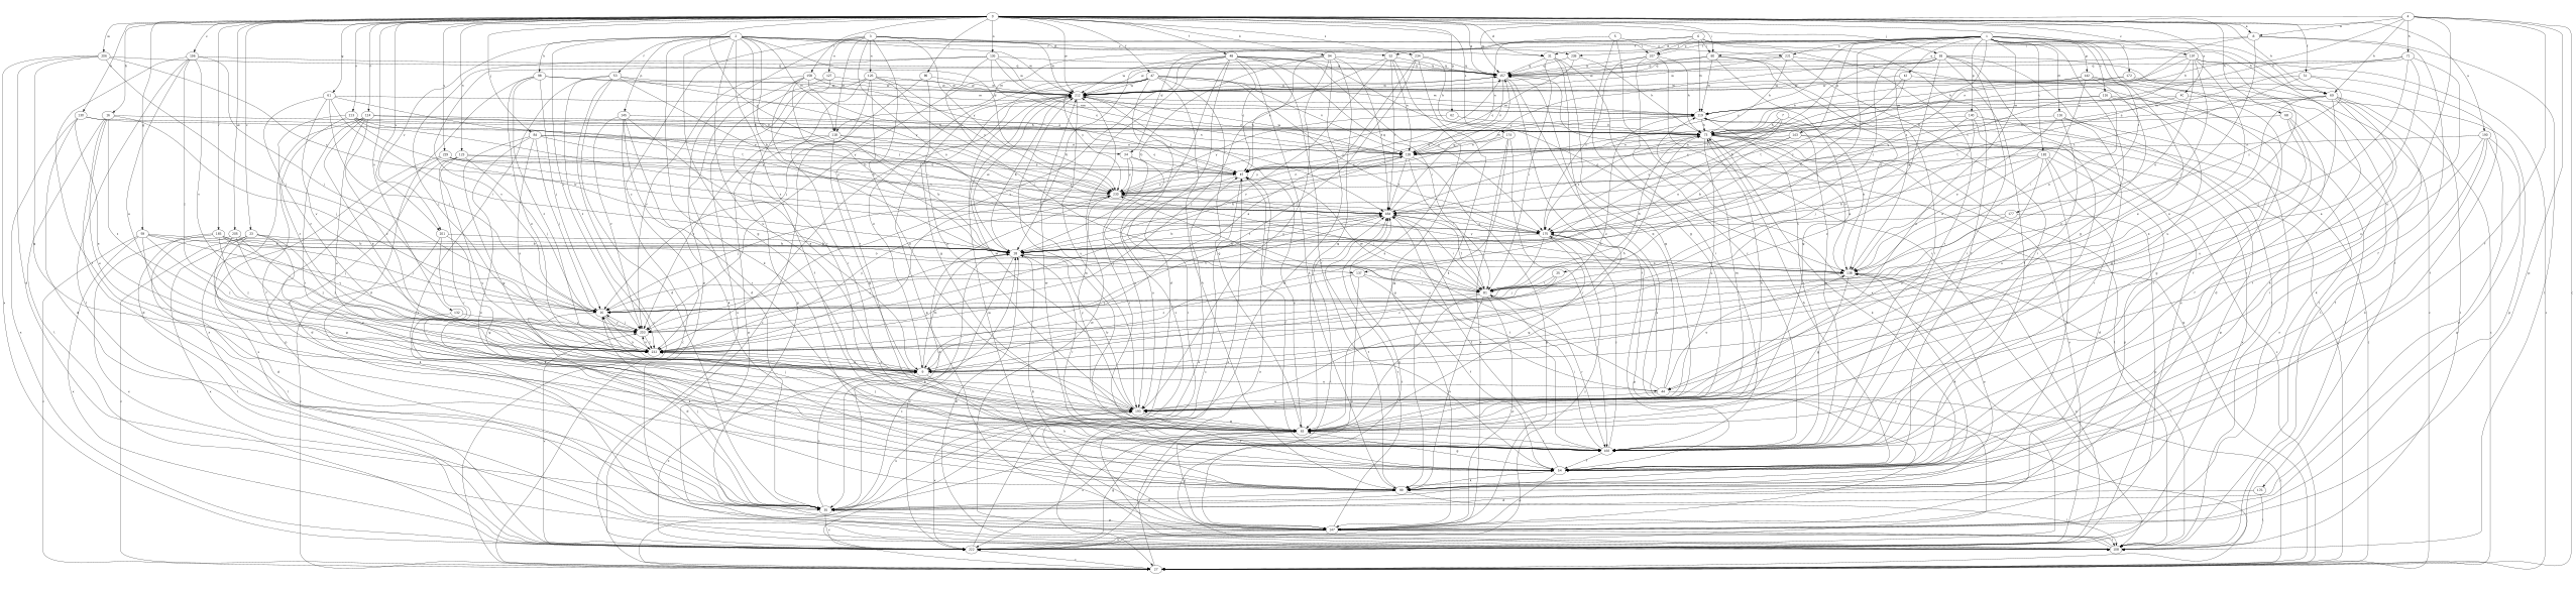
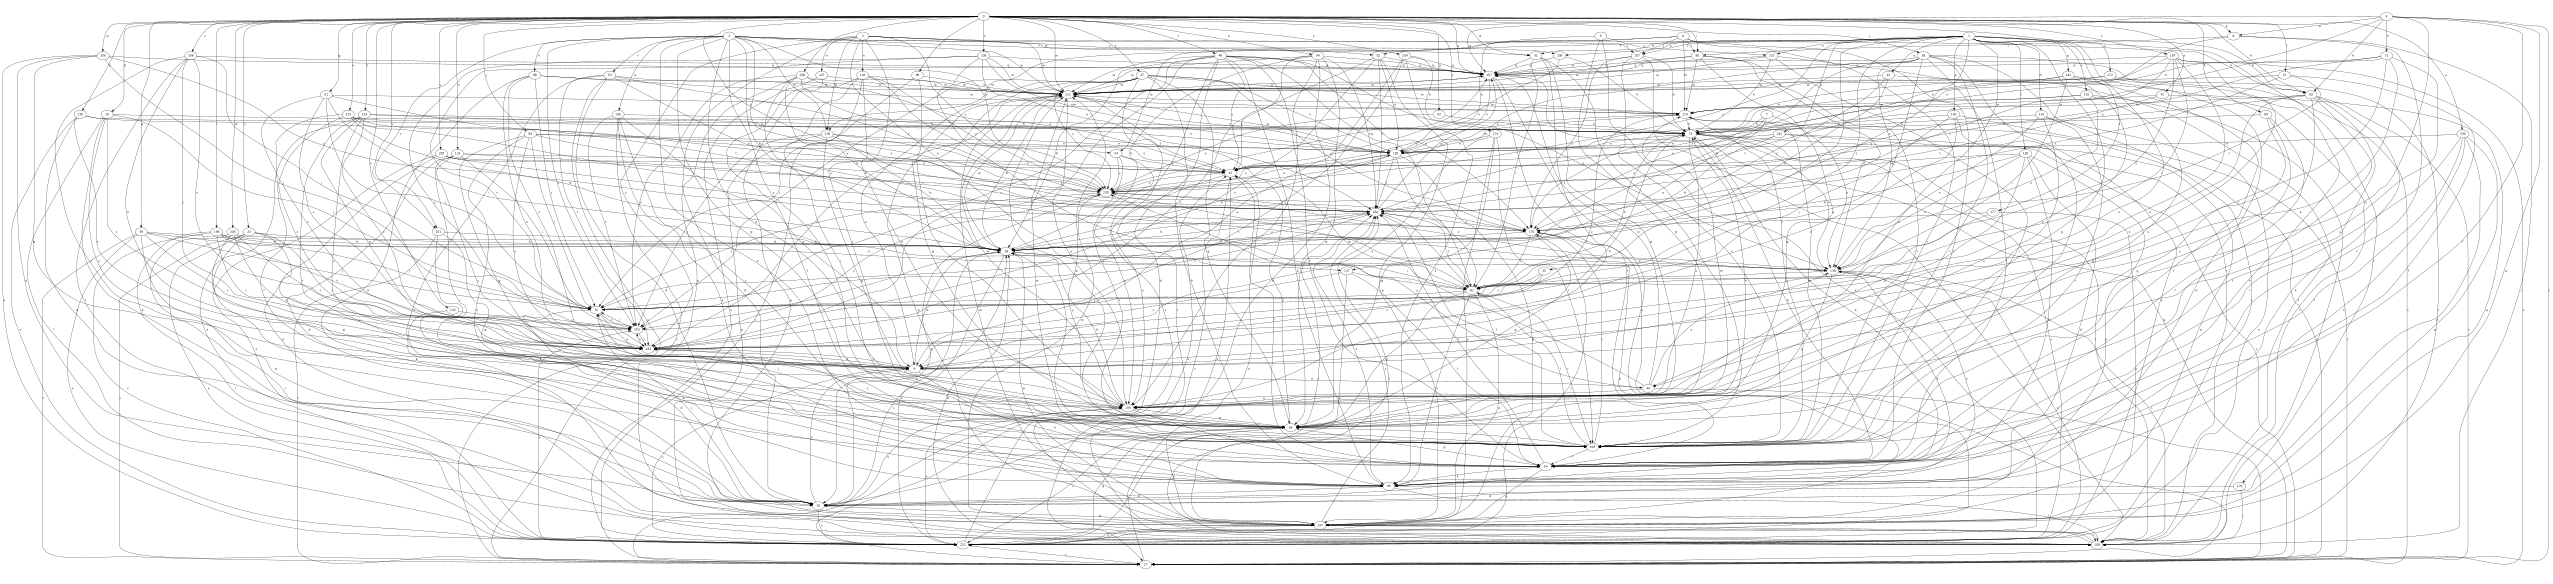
  strict digraph {
    fontname=Nunito
    node [fontname=Nunito]
    edge [fontname=Nunito]
    0
    8
    16
    23
    31
    40
    47
    48
    51
    59
    61
    62
    68
    69
    80
    84
    88
    89
    94
    123
    124
    130
    132
    136
    157
    158
    165
    172
    174
    190
    196
    197
    201
    205
    206
    212
    213
    229
    230
    234
    203
    54
    128
    108
    90
    193
    n47 [label=232]
    73
    35
    18
    99
    27
    222
    63
    166
    81
    184
    147
    119
    175
    9
    138
    45
    1
    25
    42
    44
    52
    107
    116
    140
    142
    143
    176
    177
    182
    216
    221
    238
    2
    34
    53
    98
    118
    145
    3
    126
    127
    137
    4
    71
    5
    6
    7
    0 -> 8 [label=a]
    0 -> 16 [label=b]
    0 -> 23 [label=c]
    0 -> 31 [label=d]
    0 -> 40 [label=e]
    0 -> 47 [label=f]
    0 -> 48 [label=f]
    0 -> 51 [label=f]
    0 -> 59 [label=g]
    0 -> 61 [label=g]
    0 -> 62 [label=g]
    0 -> 68 [label=h]
    0 -> 69 [label=h]
    0 -> 80 [label=i]
    0 -> 84 [label=j]
    0 -> 88 [label=j]
    0 -> 89 [label=j]
    0 -> 94 [label=k]
    0 -> 123 [label=n]
    0 -> 124 [label=n]
    0 -> 130 [label=o]
    0 -> 132 [label=o]
    0 -> 136 [label=o]
    0 -> 157 [label=q]
    0 -> 158 [label=r]
    0 -> 165 [label=r]
    0 -> 172 [label=s]
    0 -> 174 [label=s]
    0 -> 190 [label=u]
    0 -> 196 [label=v]
    0 -> 197 [label=v]
    0 -> 201 [label=v]
    0 -> 205 [label=w]
    0 -> 206 [label=w]
    0 -> 212 [label=w]
    0 -> 213 [label=x]
    0 -> 229 [label=y]
    0 -> 230 [label=y]
    0 -> 234 [label=z]
    8 -> 80 [label=i]
-   8 -> 203 [label=v]
    8 -> 54 [label=f]
    8 -> 128 [label=n]
    8 -> 108 [label=l]
    16 -> 108 [label=l]
    16 -> 90 [label=j]
    16 -> 193 [label=u]
    16 -> n47 [label=z]
    16 -> 73 [label=h]
    16 -> 35 [label=d]
    23 -> 193 [label=u]
    23 -> n47 [label=z]
    23 -> 18 [label=b]
    23 -> 99 [label=k]
    23 -> 27 [label=c]
    23 -> 222 [label=x]
    31 -> 157 [label=q]
    31 -> 193 [label=u]
    31 -> 63 [label=g]
    31 -> 166 [label=r]
    31 -> 81 [label=i]
    40 -> 184 [label=t]
    40 -> 147 [label=p]
    40 -> 119 [label=m]
    47 -> 212 [label=w]
    47 -> 230 [label=y]
    47 -> 203 [label=v]
    47 -> 128 [label=n]
    47 -> 108 [label=l]
    47 -> 193 [label=u]
    47 -> 99 [label=k]
    47 -> 63 [label=g]
    47 -> 119 [label=m]
    47 -> 175 [label=s]
    47 -> 9 [label=a]
    48 -> 157 [label=q]
    48 -> 212 [label=w]
    48 -> 203 [label=v]
    48 -> 54 [label=f]
    48 -> n47 [label=z]
    48 -> 35 [label=d]
    48 -> 18 [label=b]
    48 -> 99 [label=k]
    48 -> 27 [label=c]
    48 -> 81 [label=i]
    48 -> 175 [label=s]
    48 -> 138 [label=o]
    48 -> 45 [label=e]
    51 -> 212 [label=w]
    51 -> 54 [label=f]
    51 -> 184 [label=t]
    51 -> 175 [label=s]
    59 -> 90 [label=j]
    59 -> n47 [label=z]
    59 -> 35 [label=d]
    59 -> 18 [label=b]
    59 -> 27 [label=c]
    59 -> 222 [label=x]
    59 -> 138 [label=o]
    61 -> 203 [label=v]
    61 -> 90 [label=j]
    61 -> n47 [label=z]
    61 -> 81 [label=i]
    61 -> 184 [label=t]
    61 -> 119 [label=m]
    62 -> 230 [label=y]
    62 -> 73 [label=h]
    68 -> 54 [label=f]
    68 -> 73 [label=h]
    68 -> 63 [label=g]
    68 -> 166 [label=r]
    69 -> 230 [label=y]
    69 -> 54 [label=f]
    69 -> 193 [label=u]
    69 -> 99 [label=k]
    69 -> 27 [label=c]
    69 -> 166 [label=r]
    69 -> 119 [label=m]
    69 -> 9 [label=a]
    80 -> 157 [label=q]
    80 -> 212 [label=w]
    80 -> 63 [label=g]
    80 -> 166 [label=r]
    80 -> 119 [label=m]
    80 -> 138 [label=o]
    84 -> 230 [label=y]
    84 -> 128 [label=n]
    84 -> 90 [label=j]
    84 -> 99 [label=k]
    84 -> 63 [label=g]
    84 -> 9 [label=a]
    84 -> 45 [label=e]
    88 -> 157 [label=q]
    88 -> 230 [label=y]
    88 -> 54 [label=f]
    88 -> 108 [label=l]
    88 -> 18 [label=b]
    88 -> 27 [label=c]
    88 -> 222 [label=x]
    88 -> 166 [label=r]
    88 -> 9 [label=a]
    88 -> 138 [label=o]
    89 -> 212 [label=w]
    89 -> 90 [label=j]
    89 -> 63 [label=g]
    94 -> 157 [label=q]
    94 -> 212 [label=w]
    94 -> 193 [label=u]
    94 -> 35 [label=d]
    94 -> 18 [label=b]
    94 -> 63 [label=g]
    94 -> 184 [label=t]
    94 -> 45 [label=e]
    123 -> 90 [label=j]
    123 -> 193 [label=u]
    123 -> 35 [label=d]
    123 -> 166 [label=r]
    123 -> 184 [label=t]
    123 -> 45 [label=e]
    124 -> 128 [label=n]
    124 -> 193 [label=u]
    124 -> n47 [label=z]
    124 -> 73 [label=h]
    124 -> 222 [label=x]
    124 -> 166 [label=r]
    124 -> 9 [label=a]
    130 -> 73 [label=h]
    130 -> 35 [label=d]
    130 -> 222 [label=x]
    130 -> 9 [label=a]
    130 -> 45 [label=e]
    132 -> 203 [label=v]
    132 -> 99 [label=k]
    136 -> 157 [label=q]
    136 -> 212 [label=w]
    136 -> 230 [label=y]
    136 -> 203 [label=v]
    136 -> 128 [label=n]
    136 -> n47 [label=z]
    136 -> 45 [label=e]
    157 -> 212 [label=w]
    157 -> 54 [label=f]
    157 -> 128 [label=n]
    157 -> 222 [label=x]
    158 -> 212 [label=w]
    158 -> 203 [label=v]
    158 -> 35 [label=d]
    158 -> 18 [label=b]
    158 -> 184 [label=t]
    158 -> 138 [label=o]
    158 -> 45 [label=e]
    165 -> 203 [label=v]
    165 -> 108 [label=l]
    165 -> 90 [label=j]
    165 -> n47 [label=z]
    165 -> 18 [label=b]
    165 -> 222 [label=x]
    172 -> 212 [label=w]
    172 -> 108 [label=l]
    172 -> 73 [label=h]
    172 -> 99 [label=k]
    174 -> 128 [label=n]
    174 -> 222 [label=x]
    174 -> 63 [label=g]
    174 -> 166 [label=r]
    174 -> 9 [label=a]
    190 -> 54 [label=f]
    190 -> 128 [label=n]
    190 -> 35 [label=d]
    190 -> 99 [label=k]
    190 -> 166 [label=r]
    190 -> 147 [label=p]
    196 -> 157 [label=q]
    196 -> 203 [label=v]
    196 -> 54 [label=f]
    196 -> 108 [label=l]
    196 -> 90 [label=j]
    196 -> n47 [label=z]
    196 -> 9 [label=a]
    197 -> 157 [label=q]
    197 -> 193 [label=u]
    197 -> 73 [label=h]
    197 -> 27 [label=c]
    197 -> 81 [label=i]
    197 -> 184 [label=t]
    197 -> 9 [label=a]
    197 -> 138 [label=o]
    201 -> 18 [label=b]
    201 -> 99 [label=k]
    201 -> 27 [label=c]
    201 -> 63 [label=g]
    205 -> 108 [label=l]
    205 -> n47 [label=z]
    205 -> 18 [label=b]
    205 -> 63 [label=g]
    205 -> 9 [label=a]
    206 -> 157 [label=q]
    206 -> 90 [label=j]
    206 -> 35 [label=d]
    206 -> 222 [label=x]
    206 -> 63 [label=g]
    206 -> 175 [label=s]
    212 -> 157 [label=q]
    212 -> 128 [label=n]
    212 -> 193 [label=u]
    212 -> n47 [label=z]
    212 -> 18 [label=b]
    212 -> 147 [label=p]
    212 -> 119 [label=m]
    213 -> 230 [label=y]
    213 -> 54 [label=f]
    213 -> n47 [label=z]
    213 -> 73 [label=h]
    213 -> 18 [label=b]
    213 -> 184 [label=t]
    229 -> 230 [label=y]
    229 -> 222 [label=x]
    229 -> 147 [label=p]
    229 -> 175 [label=s]
    229 -> 45 [label=e]
    230 -> 157 [label=q]
    230 -> 128 [label=n]
    230 -> 90 [label=j]
    230 -> 35 [label=d]
    230 -> 81 [label=i]
    230 -> 184 [label=t]
    234 -> 157 [label=q]
    234 -> n47 [label=z]
    234 -> 73 [label=h]
    234 -> 99 [label=k]
    234 -> 9 [label=a]
    203 -> 90 [label=j]
    203 -> n47 [label=z]
    54 -> 212 [label=w]
    54 -> 73 [label=h]
    54 -> 99 [label=k]
    54 -> 63 [label=g]
    54 -> 184 [label=t]
    54 -> 147 [label=p]
    128 -> 212 [label=w]
    128 -> 230 [label=y]
    128 -> 18 [label=b]
    128 -> 81 [label=i]
    128 -> 184 [label=t]
    128 -> 147 [label=p]
    128 -> 119 [label=m]
    128 -> 45 [label=e]
    108 -> 212 [label=w]
    108 -> 18 [label=b]
    108 -> 184 [label=t]
    108 -> 45 [label=e]
    90 -> 203 [label=v]
    90 -> 35 [label=d]
    90 -> 184 [label=t]
    90 -> 9 [label=a]
    193 -> 212 [label=w]
    193 -> 54 [label=f]
    193 -> 18 [label=b]
    193 -> 222 [label=x]
    193 -> 63 [label=g]
    n47 -> 230 [label=y]
    n47 -> 203 [label=v]
    n47 -> 9 [label=a]
    73 -> 128 [label=n]
    73 -> 108 [label=l]
    73 -> 193 [label=u]
    73 -> 99 [label=k]
    73 -> 27 [label=c]
    73 -> 222 [label=x]
    73 -> 175 [label=s]
    73 -> 138 [label=o]
    35 -> 90 [label=j]
    35 -> 193 [label=u]
    35 -> 18 [label=b]
    35 -> 222 [label=x]
    35 -> 147 [label=p]
    35 -> 9 [label=a]
    18 -> 212 [label=w]
    18 -> 203 [label=v]
    18 -> 27 [label=c]
    18 -> 222 [label=x]
    18 -> 166 [label=r]
    18 -> 81 [label=i]
    18 -> 184 [label=t]
    18 -> 138 [label=o]
    99 -> 108 [label=l]
    99 -> 35 [label=d]
    99 -> 184 [label=t]
    99 -> 138 [label=o]
    27 -> 157 [label=q]
    27 -> 45 [label=e]
    222 -> 203 [label=v]
    222 -> 27 [label=c]
    222 -> 63 [label=g]
    222 -> 184 [label=t]
    222 -> 175 [label=s]
    222 -> 138 [label=o]
    222 -> 45 [label=e]
    63 -> 230 [label=y]
    63 -> 90 [label=j]
    63 -> n47 [label=z]
    63 -> 73 [label=h]
    63 -> 222 [label=x]
    63 -> 166 [label=r]
    63 -> 147 [label=p]
    63 -> 119 [label=m]
    63 -> 45 [label=e]
    166 -> 212 [label=w]
    166 -> 54 [label=f]
    166 -> 81 [label=i]
    166 -> 184 [label=t]
    166 -> 119 [label=m]
    166 -> 175 [label=s]
    81 -> 90 [label=j]
    81 -> 73 [label=h]
    81 -> 99 [label=k]
    81 -> 63 [label=g]
    81 -> 166 [label=r]
    81 -> 184 [label=t]
    81 -> 147 [label=p]
    184 -> 157 [label=q]
    184 -> 90 [label=j]
    184 -> 18 [label=b]
    184 -> 81 [label=i]
    184 -> 175 [label=s]
    147 -> 212 [label=w]
    147 -> 108 [label=l]
    147 -> 18 [label=b]
    147 -> 222 [label=x]
    147 -> 184 [label=t]
    119 -> 73 [label=h]
    119 -> 27 [label=c]
    119 -> 166 [label=r]
    119 -> 9 [label=a]
    119 -> 45 [label=e]
    175 -> 18 [label=b]
    175 -> 27 [label=c]
    175 -> 63 [label=g]
    175 -> 81 [label=i]
    175 -> 147 [label=p]
    9 -> n47 [label=z]
    9 -> 73 [label=h]
    9 -> 18 [label=b]
    9 -> 99 [label=k]
    9 -> 222 [label=x]
    9 -> 44 [label=e]
    138 -> 230 [label=y]
    138 -> 108 [label=l]
    138 -> 99 [label=k]
    138 -> 63 [label=g]
    138 -> 81 [label=i]
    45 -> 230 [label=y]
    45 -> 54 [label=f]
    45 -> 193 [label=u]
    45 -> 27 [label=c]
    1 -> 31 [label=d]
    1 -> 69 [label=h]
    1 -> 230 [label=y]
    1 -> 90 [label=j]
    1 -> 193 [label=u]
    1 -> 63 [label=g]
    1 -> 175 [label=s]
    1 -> 25 [label=c]
    1 -> 42 [label=e]
    1 -> 44 [label=e]
    1 -> 52 [label=f]
    1 -> 107 [label=l]
    1 -> 116 [label=m]
    1 -> 140 [label=p]
    1 -> 142 [label=p]
    1 -> 143 [label=p]
    1 -> 176 [label=t]
    1 -> 177 [label=t]
    1 -> 182 [label=t]
    1 -> 216 [label=x]
    1 -> 221 [label=x]
    1 -> 238 [label=z]
    25 -> 90 [label=j]
    25 -> n47 [label=z]
    25 -> 81 [label=i]
    42 -> 212 [label=w]
    42 -> 108 [label=l]
    42 -> 18 [label=b]
    42 -> 175 [label=s]
    44 -> 157 [label=q]
    44 -> 212 [label=w]
    44 -> 230 [label=y]
    44 -> 193 [label=u]
    44 -> 27 [label=c]
    44 -> 138 [label=o]
    52 -> 157 [label=q]
    52 -> 203 [label=v]
    52 -> 128 [label=n]
    52 -> n47 [label=z]
    52 -> 184 [label=t]
    52 -> 147 [label=p]
    107 -> 157 [label=q]
    107 -> 108 [label=l]
    107 -> 73 [label=h]
    107 -> 166 [label=r]
    107 -> 175 [label=s]
    116 -> 193 [label=u]
    116 -> 73 [label=h]
    116 -> 222 [label=x]
    116 -> 166 [label=r]
    116 -> 138 [label=o]
    140 -> 90 [label=j]
    140 -> n47 [label=z]
    140 -> 73 [label=h]
    140 -> 27 [label=c]
    140 -> 166 [label=r]
    142 -> 212 [label=w]
    142 -> 54 [label=f]
    142 -> 35 [label=d]
    142 -> 81 [label=i]
    142 -> 184 [label=t]
    142 -> 9 [label=a]
    143 -> 128 [label=n]
    143 -> 18 [label=b]
    143 -> 222 [label=x]
    143 -> 147 [label=p]
    143 -> 45 [label=e]
    176 -> 108 [label=l]
    176 -> 35 [label=d]
    177 -> 81 [label=i]
    177 -> 147 [label=p]
    177 -> 175 [label=s]
    182 -> 193 [label=u]
    182 -> 35 [label=d]
    182 -> 18 [label=b]
    182 -> 99 [label=k]
    182 -> 147 [label=p]
    182 -> 138 [label=o]
    182 -> 45 [label=e]
    216 -> 108 [label=l]
    216 -> 63 [label=g]
    216 -> 184 [label=t]
    216 -> 119 [label=m]
    216 -> 138 [label=o]
    221 -> 157 [label=q]
    221 -> 212 [label=w]
    221 -> 108 [label=l]
    221 -> 73 [label=h]
    221 -> 166 [label=r]
    238 -> 157 [label=q]
    238 -> 73 [label=h]
    238 -> 45 [label=e]
    2 -> 31 [label=d]
    2 -> 69 [label=h]
    2 -> 201 [label=v]
    2 -> 212 [label=w]
    2 -> 203 [label=v]
    2 -> 193 [label=u]
    2 -> 18 [label=b]
    2 -> 99 [label=k]
    2 -> 63 [label=g]
    2 -> 166 [label=r]
    2 -> 184 [label=t]
    2 -> 52 [label=f]
    2 -> 34 [label=d]
    2 -> 53 [label=f]
    2 -> 98 [label=k]
    2 -> 118 [label=m]
    2 -> 145 [label=p]
    34 -> 230 [label=y]
    34 -> 193 [label=u]
    34 -> 166 [label=r]
    34 -> 45 [label=e]
    53 -> 212 [label=w]
    53 -> 230 [label=y]
    53 -> 108 [label=l]
    53 -> n47 [label=z]
    53 -> 35 [label=d]
    53 -> 27 [label=c]
    53 -> 175 [label=s]
    98 -> 212 [label=w]
    98 -> 90 [label=j]
    98 -> n47 [label=z]
    98 -> 35 [label=d]
    98 -> 119 [label=m]
    98 -> 9 [label=a]
    118 -> 203 [label=v]
    118 -> 128 [label=n]
    118 -> 18 [label=b]
    118 -> 63 [label=g]
    118 -> 147 [label=p]
    118 -> 175 [label=s]
    145 -> 203 [label=v]
    145 -> 73 [label=h]
    145 -> 99 [label=k]
    145 -> 27 [label=c]
    145 -> 166 [label=r]
    145 -> 9 [label=a]
    3 -> 212 [label=w]
    3 -> 230 [label=y]
    3 -> n47 [label=z]
    3 -> 166 [label=r]
    3 -> 147 [label=p]
    3 -> 107 [label=l]
    3 -> 238 [label=z]
    3 -> 118 [label=m]
    3 -> 126 [label=n]
    3 -> 127 [label=n]
    3 -> 137 [label=o]
    126 -> 212 [label=w]
    126 -> 230 [label=y]
    126 -> 193 [label=u]
    126 -> 27 [label=c]
    126 -> 166 [label=r]
    126 -> 81 [label=i]
    126 -> 147 [label=p]
    127 -> 212 [label=w]
    127 -> 54 [label=f]
    127 -> 222 [label=x]
    137 -> 54 [label=f]
    137 -> n47 [label=z]
    137 -> 81 [label=i]
    137 -> 147 [label=p]
    4 -> 8 [label=a]
    4 -> 69 [label=h]
    4 -> 157 [label=q]
    4 -> 54 [label=f]
    4 -> 73 [label=h]
    4 -> 27 [label=c]
    4 -> 147 [label=p]
    4 -> 44 [label=e]
    4 -> 71 [label=h]
    71 -> 157 [label=q]
    71 -> 128 [label=n]
    71 -> 193 [label=u]
    71 -> n47 [label=z]
    71 -> 9 [label=a]
    71 -> 45 [label=e]
    5 -> 222 [label=x]
    5 -> 63 [label=g]
    5 -> 221 [label=x]
    5 -> 34 [label=d]
    6 -> 80 [label=i]
    6 -> 54 [label=f]
    6 -> 128 [label=n]
    6 -> 166 [label=r]
    6 -> 119 [label=m]
    6 -> 107 [label=l]
    6 -> 118 [label=m]
    7 -> 73 [label=h]
    7 -> 175 [label=s]
    7 -> 138 [label=o]
    7 -> 137 [label=o]
  }
